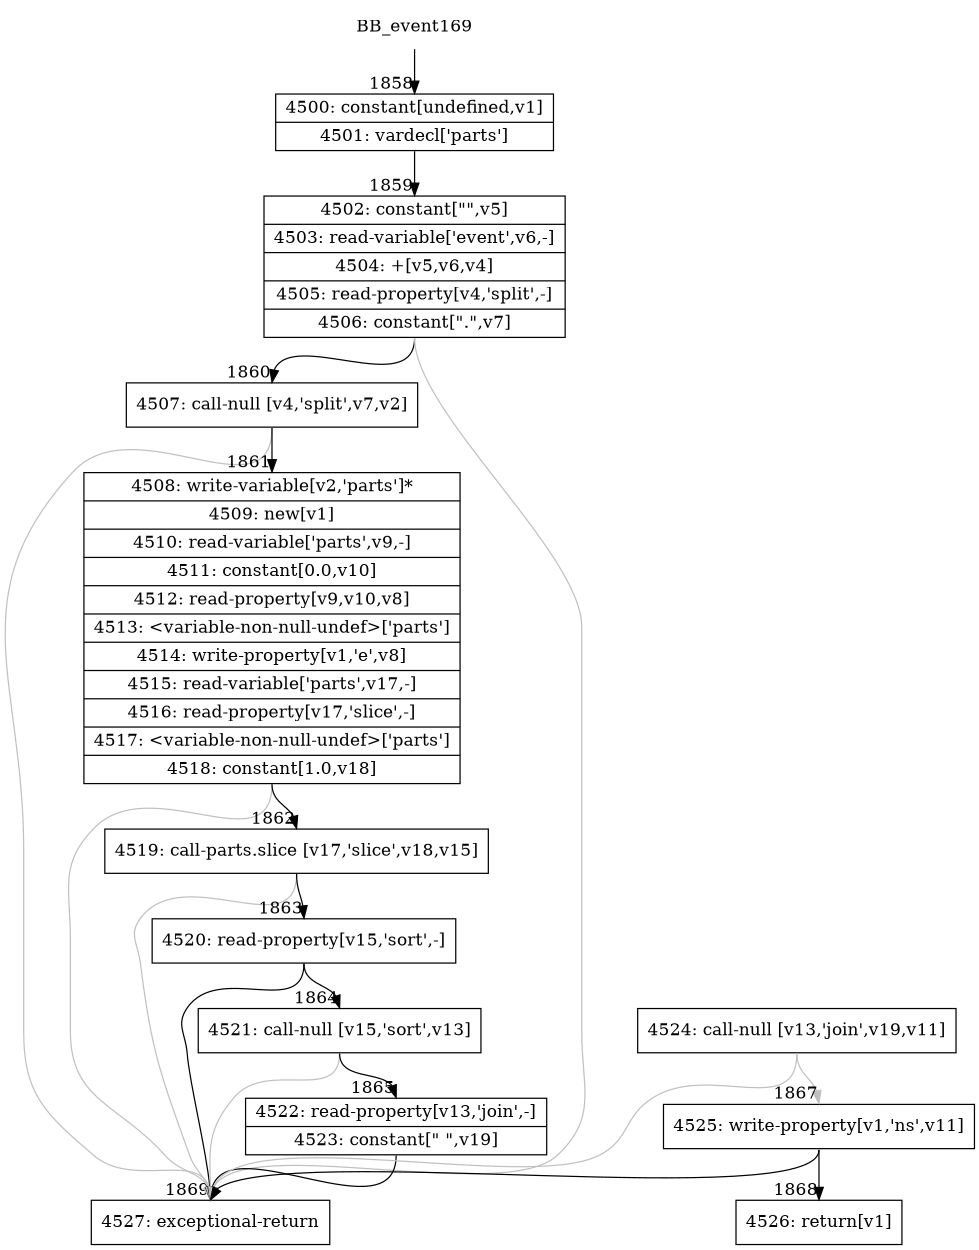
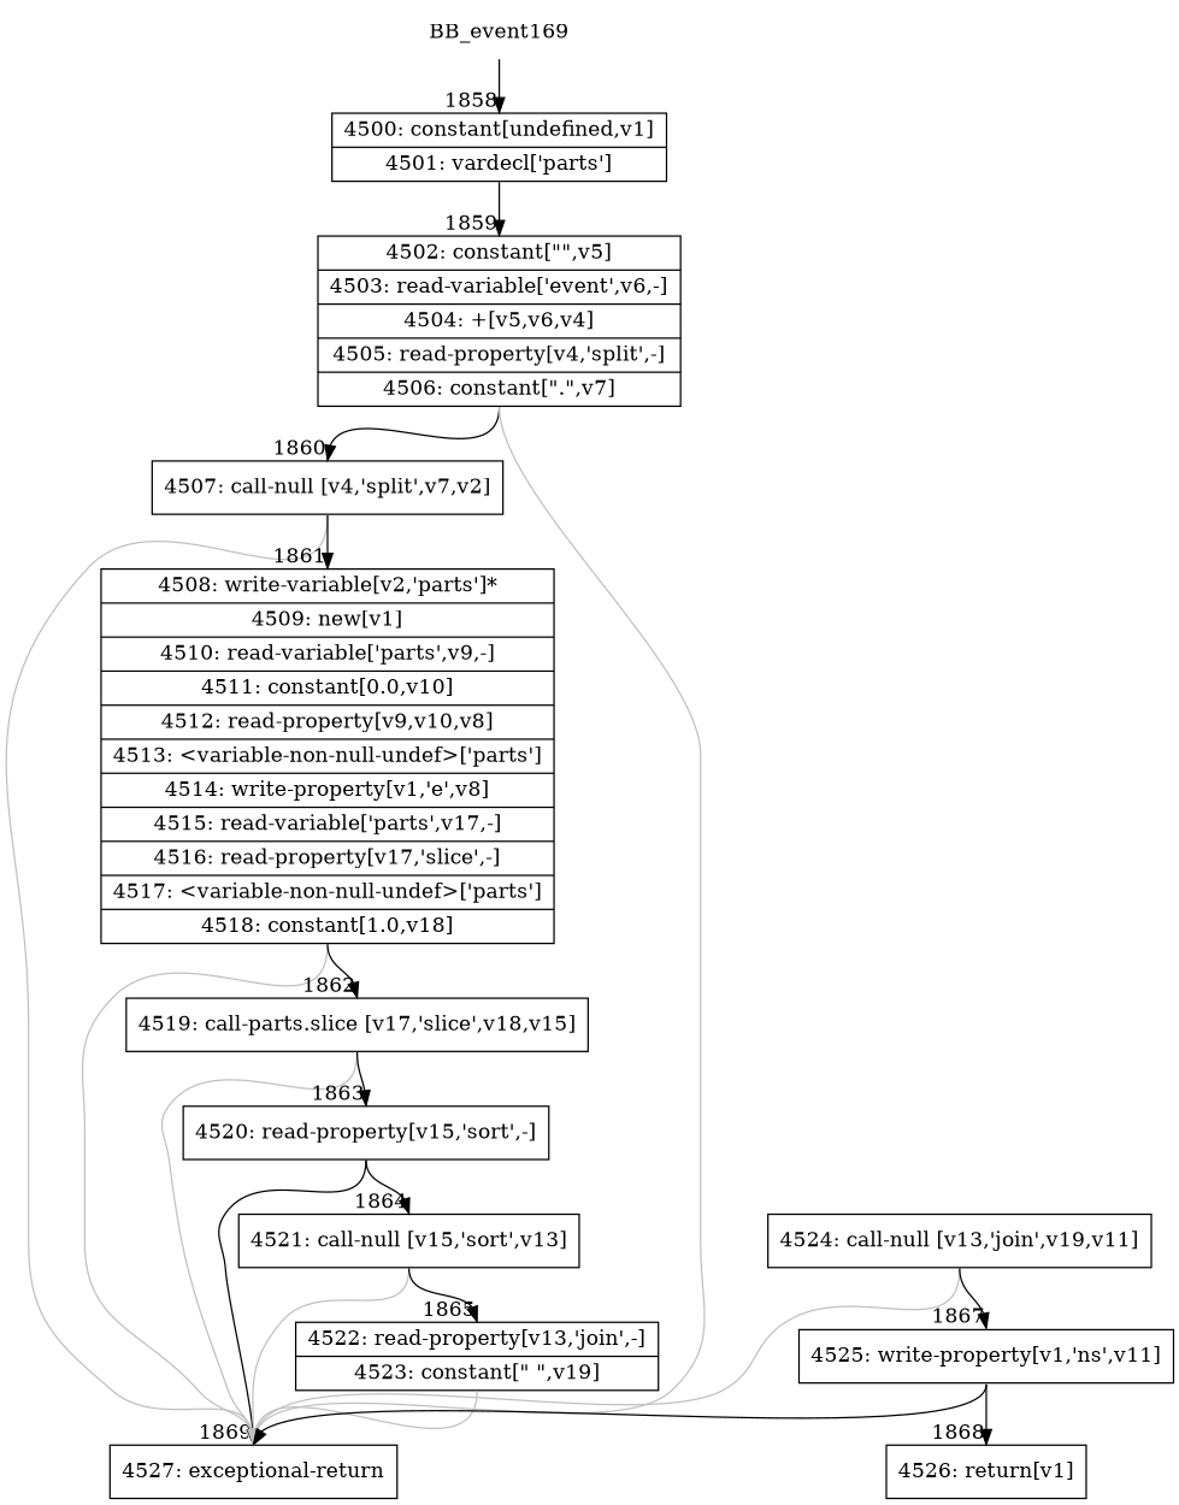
  digraph {
    rankdir=TD
    node [shape=record]
    edge [headport=n tailport=s]
    n1 [label=BB_event169 shape=none]
    n2 [label="{4500: constant[undefined,v1]|4501: vardecl['parts']}"]
    n3 [label="{4502: constant[\"\",v5]|4503: read-variable['event',v6,-]|4504: +[v5,v6,v4]|4505: read-property[v4,'split',-]|4506: constant[\".\",v7]}"]
    n4 [label="{4507: call-null [v4,'split',v7,v2]}"]
    n5 [label="{4527: exceptional-return}"]
    n6 [label="{4508: write-variable[v2,'parts']*|4509: new[v1]|4510: read-variable['parts',v9,-]|4511: constant[0.0,v10]|4512: read-property[v9,v10,v8]|4513: \<variable-non-null-undef\>['parts']|4514: write-property[v1,'e',v8]|4515: read-variable['parts',v17,-]|4516: read-property[v17,'slice',-]|4517: \<variable-non-null-undef\>['parts']|4518: constant[1.0,v18]}"]
    n7 [label="{4519: call-parts.slice [v17,'slice',v18,v15]}"]
    n8 [label="{4520: read-property[v15,'sort',-]}"]
    n9 [label="{4521: call-null [v15,'sort',v13]}"]
    n10 [label="{4522: read-property[v13,'join',-]|4523: constant[\" \",v19]}"]
    n11 [label="{4524: call-null [v13,'join',v19,v11]}"]
    n12 [label="{4525: write-property[v1,'ns',v11]}"]
    n13 [label="{4526: return[v1]}"]
    n1 -> n2 [headlabel="    1858"]
    n2 -> n3 [headlabel="      1859"]
    n3 -> n4 [headlabel="      1860"]
    n3 -> n5 [color=gray headlabel="      1869"]
    n4 -> n5 [color=gray]
    n4 -> n6 [headlabel="      1861"]
    n6 -> n5 [color=gray]
    n6 -> n7 [headlabel="      1862"]
    n7 -> n5 [color=gray]
    n7 -> n8 [headlabel="      1863"]
    n8 -> n5 [color=black]
    n8 -> n9 [headlabel="      1864"]
    n9 -> n5 [color=gray]
    n9 -> n10 [headlabel="      1865"]
-   n10 -> n5 [color=black]
+   n10 -> n5 [color=gray]
    n11 -> n5 [color=gray]
-   n11 -> n12 [headlabel="      1867" color=gray]
+   n11 -> n12 [headlabel="      1867"]
    n12 -> n5 [color=black]
    n12 -> n13 [headlabel="      1868"]
  }
